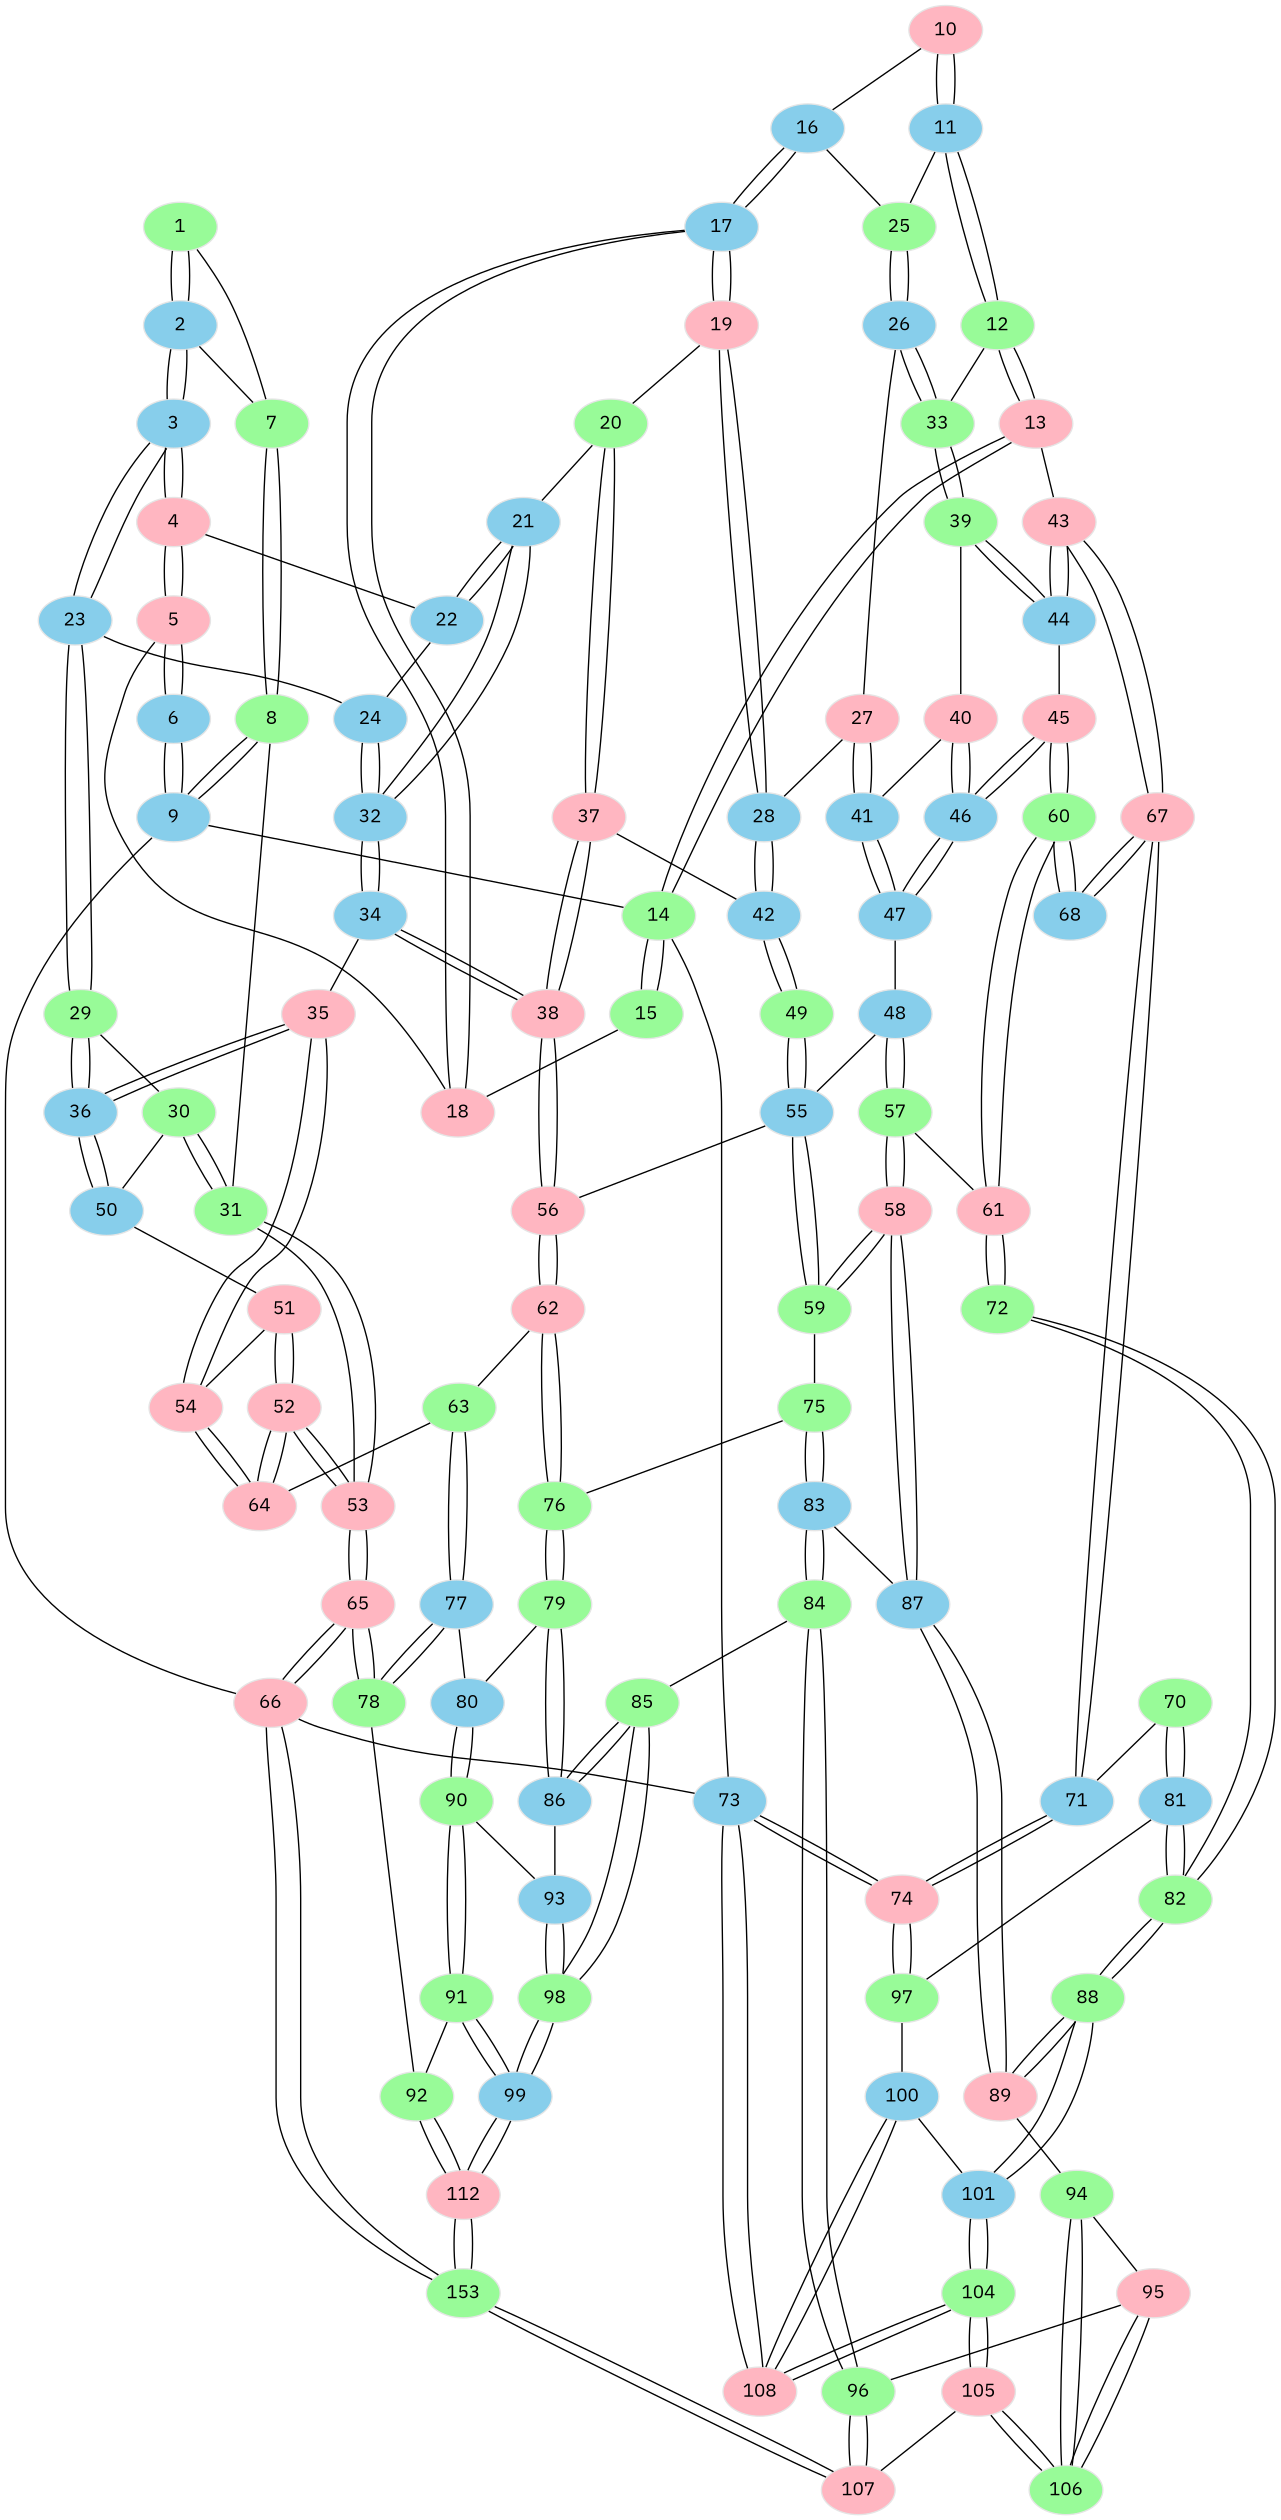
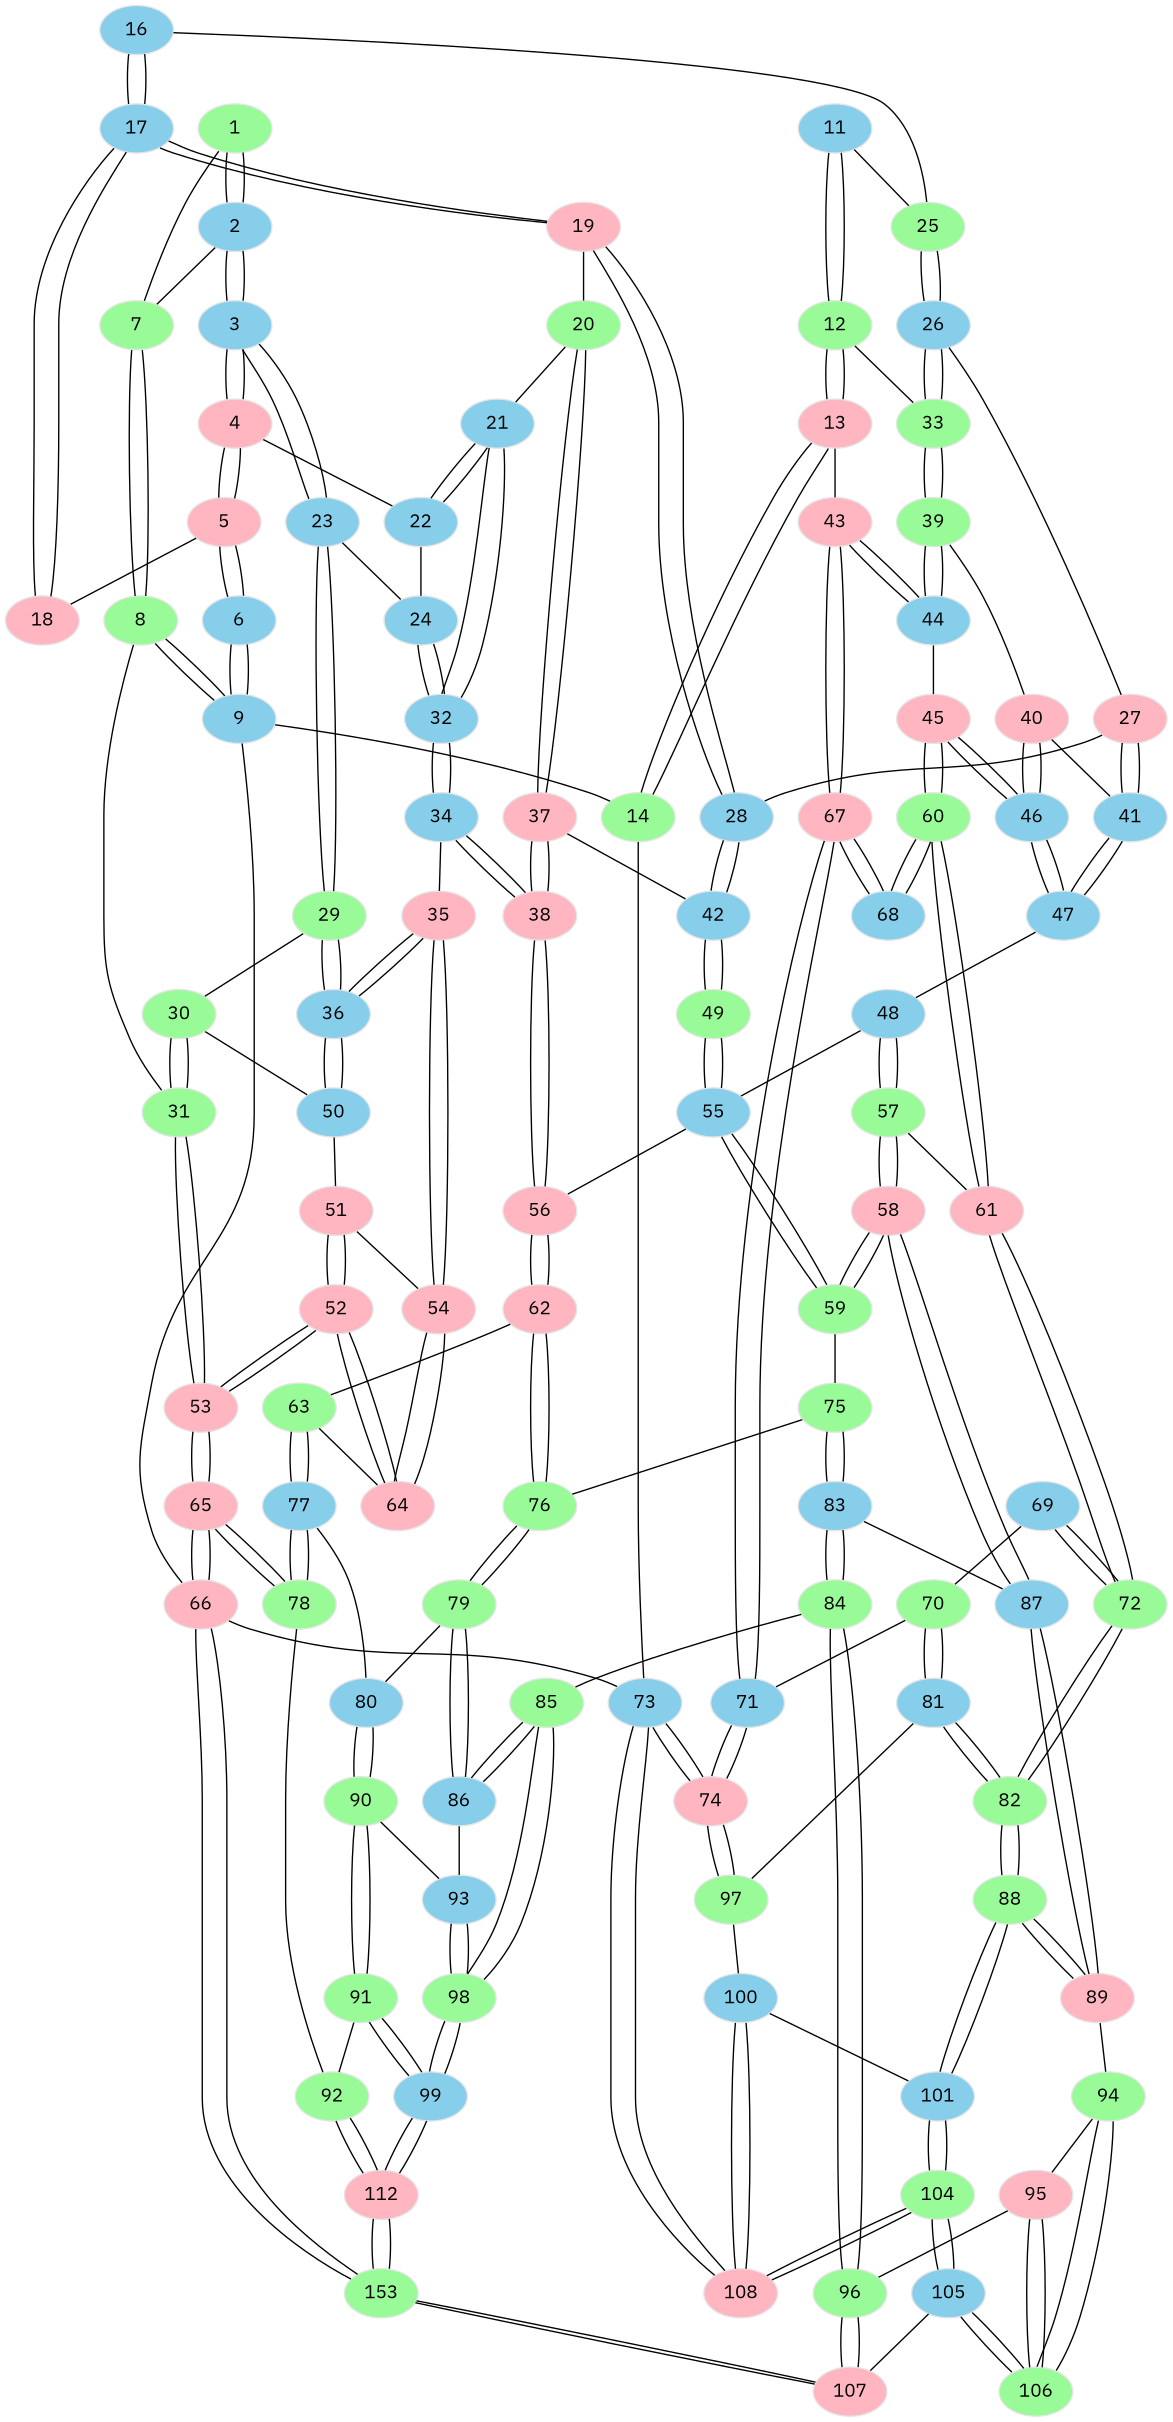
  graph {
    fontname="IBM Plex Sans"
    node [color=gray90 fillcolor=skyblue fontname="IBM Plex Sans" style=filled]
    edge [fontname="IBM Plex Sans"]
    1 [fillcolor=palegreen]
    2
    7 [fillcolor=palegreen]
    3
    8 [fillcolor=palegreen]
    4 [fillcolor=lightpink]
    23
    5 [fillcolor=lightpink]
    22
    24
    29 [fillcolor=palegreen]
    6
    18 [fillcolor=lightpink]
    9
    14 [fillcolor=palegreen]
    66 [fillcolor=lightpink]
    31 [fillcolor=palegreen]
    53 [fillcolor=lightpink]
-   15 [fillcolor=palegreen]
    73
    n21 [fillcolor=palegreen label=153]
-   10 [fillcolor=lightpink]
    11
    16
    12 [fillcolor=palegreen]
    25 [fillcolor=palegreen]
    17
    13 [fillcolor=lightpink]
    33 [fillcolor=palegreen]
    26
    43 [fillcolor=lightpink]
    39 [fillcolor=palegreen]
    44
    67 [fillcolor=lightpink]
    74 [fillcolor=lightpink]
    108 [fillcolor=lightpink]
    19 [fillcolor=lightpink]
    20 [fillcolor=palegreen]
    28
    21
    37 [fillcolor=lightpink]
    42
    32
    38 [fillcolor=lightpink]
    34
    30 [fillcolor=palegreen]
    36
    27 [fillcolor=lightpink]
    41
    47
    49 [fillcolor=palegreen]
    50
    51 [fillcolor=lightpink]
    65 [fillcolor=lightpink]
    35 [fillcolor=lightpink]
    40 [fillcolor=lightpink]
    54 [fillcolor=lightpink]
    56 [fillcolor=lightpink]
    64 [fillcolor=lightpink]
    62 [fillcolor=lightpink]
    46
    45 [fillcolor=lightpink]
    48
    55
    68
    71
    60 [fillcolor=palegreen]
    61 [fillcolor=lightpink]
    57 [fillcolor=palegreen]
    58 [fillcolor=lightpink]
    59 [fillcolor=palegreen]
    52 [fillcolor=lightpink]
    78 [fillcolor=palegreen]
    75 [fillcolor=palegreen]
    63 [fillcolor=palegreen]
    76 [fillcolor=palegreen]
    87
    72 [fillcolor=palegreen]
    89 [fillcolor=lightpink]
    83
    82 [fillcolor=palegreen]
    77
    79 [fillcolor=palegreen]
    80
    92 [fillcolor=palegreen]
    107 [fillcolor=lightpink]
+   69
    70 [fillcolor=palegreen]
    81
    97 [fillcolor=palegreen]
    88 [fillcolor=palegreen]
    100
    84 [fillcolor=palegreen]
    86
    90 [fillcolor=palegreen]
    n96 [fillcolor=lightpink label=112]
    93
    91 [fillcolor=palegreen]
    101
    85 [fillcolor=palegreen]
    96 [fillcolor=palegreen]
    98 [fillcolor=palegreen]
    99
    94 [fillcolor=palegreen]
    104 [fillcolor=palegreen]
    95 [fillcolor=lightpink]
    106 [fillcolor=palegreen]
-   105 [fillcolor=lightpink]
+   105
    1 -- 2
    1 -- 2
    1 -- 7
    2 -- 7
    2 -- 3
    2 -- 3
    7 -- 8
    7 -- 8
    3 -- 4
    3 -- 4
    3 -- 23
    3 -- 23
    8 -- 9
    8 -- 9
    8 -- 31
    4 -- 5
    4 -- 5
    4 -- 22
    23 -- 24
    23 -- 29
    23 -- 29
    5 -- 6
    5 -- 6
    5 -- 18
    22 -- 24
    24 -- 32
    24 -- 32
    29 -- 30
    29 -- 36
    29 -- 36
    6 -- 9
    6 -- 9
    9 -- 14
    9 -- 66
-   14 -- 15
-   14 -- 15
    14 -- 73
    66 -- 73
    66 -- n21
    66 -- n21
    31 -- 53
    31 -- 53
    53 -- 65
    53 -- 65
-   15 -- 18
    73 -- 74
    73 -- 74
    73 -- 108
    73 -- 108
    n21 -- 107
    n21 -- 107
-   10 -- 11
-   10 -- 11
-   10 -- 16
    11 -- 12
    11 -- 12
    11 -- 25
    16 -- 25
    16 -- 17
    16 -- 17
    12 -- 13
    12 -- 13
    12 -- 33
    25 -- 26
    25 -- 26
    17 -- 18
    17 -- 18
    17 -- 19
    17 -- 19
    13 -- 14
    13 -- 14
    13 -- 43
    33 -- 39
    33 -- 39
    26 -- 33
    26 -- 33
    26 -- 27
    43 -- 44
    43 -- 44
    43 -- 67
    43 -- 67
    39 -- 44
    39 -- 44
    39 -- 40
    44 -- 45
    67 -- 68
    67 -- 68
    67 -- 71
    67 -- 71
    74 -- 97
    74 -- 97
    19 -- 20
    19 -- 28
    19 -- 28
    20 -- 21
    20 -- 37
    20 -- 37
    28 -- 42
    28 -- 42
    21 -- 22
    21 -- 22
    21 -- 32
    21 -- 32
    37 -- 42
    37 -- 38
    37 -- 38
    42 -- 49
    42 -- 49
    32 -- 34
    32 -- 34
    38 -- 56
    38 -- 56
    34 -- 38
    34 -- 38
    34 -- 35
    30 -- 31
    30 -- 31
    30 -- 50
    36 -- 50
    36 -- 50
    27 -- 28
    27 -- 41
    27 -- 41
    41 -- 47
    41 -- 47
    47 -- 48
    49 -- 55
    49 -- 55
    50 -- 51
    51 -- 54
    51 -- 52
    51 -- 52
    65 -- 66
    65 -- 66
    65 -- 78
    65 -- 78
    35 -- 36
    35 -- 36
    35 -- 54
    35 -- 54
    40 -- 41
    40 -- 46
    40 -- 46
    54 -- 64
    54 -- 64
    56 -- 62
    56 -- 62
    62 -- 63
    62 -- 76
    62 -- 76
    46 -- 47
    46 -- 47
    45 -- 46
    45 -- 46
    45 -- 60
    45 -- 60
    48 -- 55
    48 -- 57
    48 -- 57
    55 -- 56
    55 -- 59
    55 -- 59
    71 -- 74
    71 -- 74
    60 -- 68
    60 -- 68
    60 -- 61
    60 -- 61
    61 -- 72
    61 -- 72
    57 -- 61
    57 -- 58
    57 -- 58
    58 -- 59
    58 -- 59
    58 -- 87
    58 -- 87
    59 -- 75
    52 -- 53
    52 -- 53
    52 -- 64
    52 -- 64
    78 -- 92
    75 -- 76
    75 -- 83
    75 -- 83
    63 -- 64
    63 -- 77
    63 -- 77
    76 -- 79
    76 -- 79
    87 -- 89
    87 -- 89
    72 -- 82
    72 -- 82
    89 -- 94
    83 -- 87
    83 -- 84
    83 -- 84
    82 -- 88
    82 -- 88
    77 -- 78
    77 -- 78
    77 -- 80
    79 -- 80
    79 -- 86
    79 -- 86
    80 -- 90
    80 -- 90
    92 -- n96
    92 -- n96
+   69 -- 72
+   69 -- 72
+   69 -- 70
    70 -- 71
    70 -- 81
    70 -- 81
    81 -- 82
    81 -- 82
    81 -- 97
    97 -- 100
    88 -- 89
    88 -- 89
    88 -- 101
    88 -- 101
    100 -- 108
    100 -- 108
    100 -- 101
    84 -- 85
    84 -- 96
    84 -- 96
    86 -- 93
    90 -- 93
    90 -- 91
    90 -- 91
    n96 -- n21
    n96 -- n21
    93 -- 98
    93 -- 98
    91 -- 92
    91 -- 99
    91 -- 99
    101 -- 104
    101 -- 104
    85 -- 86
    85 -- 86
    85 -- 98
    85 -- 98
    96 -- 107
    96 -- 107
    98 -- 99
    98 -- 99
    99 -- n96
    99 -- n96
    94 -- 95
    94 -- 106
    94 -- 106
    104 -- 108
    104 -- 108
    104 -- 105
    104 -- 105
    95 -- 96
    95 -- 106
    95 -- 106
    105 -- 107
    105 -- 106
    105 -- 106
  }
